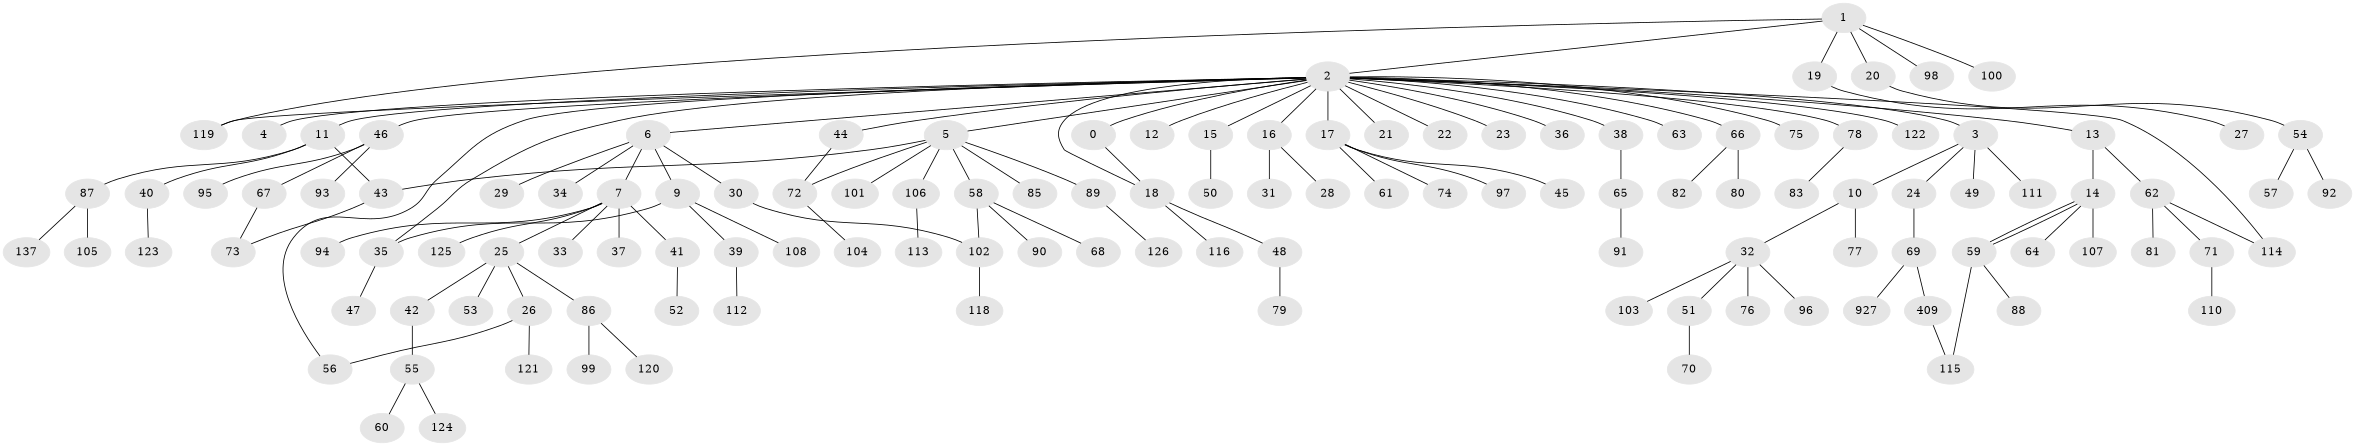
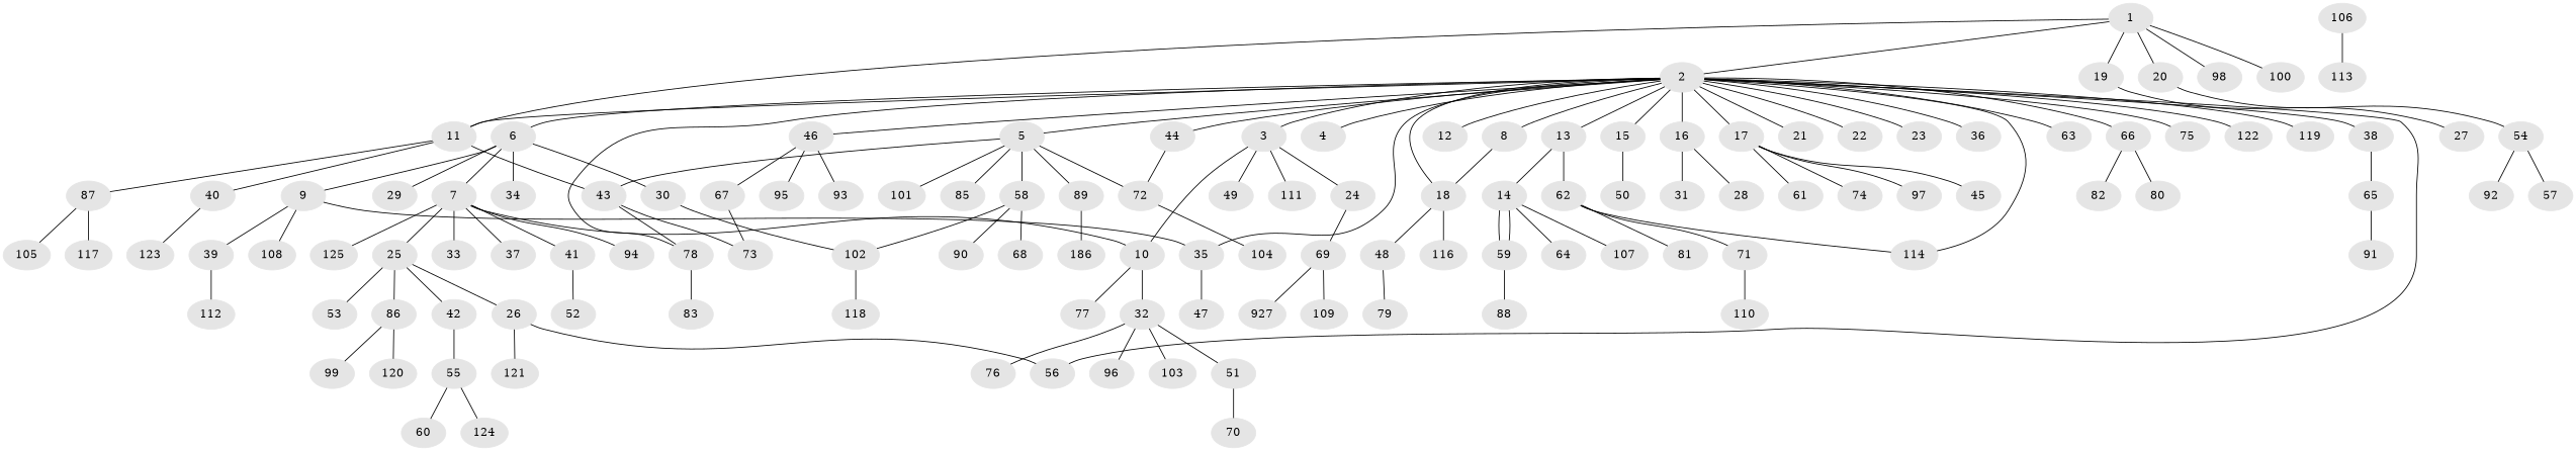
  graph {
    node [color=gray90 style=filled]
    1
    2
    19
    20
    98
    100
    119
    3
    4
    5
    6
-   8 [label=0]
+   8
    11
    12
    13
    15
    16
    17
    18
    21
    22
    23
    35
    36
    38
    44
    46
    56
    63
    66
    75
    78
    114
    122
    27
    54
    10
    24
    49
    111
    43
    58
    72
    85
    89
    101
    106
    7
    9
    29
    30
    34
    40
    87
    14
    62
    50
    28
    31
    45
    61
    74
    97
    48
    116
    47
    65
    67
    93
    95
    80
    82
    83
    32
    77
    69
-   109 [label=409]
+   109
    n78 [label=927]
    73
    102
    68
    90
    104
-   126
+   126 [label=186]
    113
    25
    33
    37
    41
    94
    125
    39
    108
    26
    42
    53
    86
    52
    112
    51
    76
    96
    103
    123
    105
-   117 [label=137]
+   117
    59
    64
    107
    71
    81
    88
-   115
    79
    57
    92
    121
    55
    99
    120
    118
    70
    91
    60
    124
    110
    1 -- 2
    1 -- 19
    1 -- 20
    1 -- 98
    1 -- 100
-   1 -- 119
+   1 -- 11
    2 -- 119
    2 -- 3
    2 -- 4
    2 -- 5
    2 -- 6
    2 -- 8
    2 -- 11
    2 -- 12
    2 -- 13
    2 -- 15
    2 -- 16
    2 -- 17
    2 -- 18
    2 -- 21
    2 -- 22
    2 -- 23
    2 -- 35
    2 -- 36
    2 -- 38
    2 -- 44
    2 -- 46
    2 -- 56
    2 -- 63
    2 -- 66
    2 -- 75
    2 -- 78
    2 -- 114
    2 -- 122
    19 -- 27
    20 -- 54
    3 -- 10
    3 -- 24
    3 -- 49
    3 -- 111
    5 -- 43
    5 -- 58
    5 -- 72
    5 -- 85
    5 -- 89
    5 -- 101
-   5 -- 106
    6 -- 7
    6 -- 9
    6 -- 29
    6 -- 30
    6 -- 34
    8 -- 18
    11 -- 43
    11 -- 40
    11 -- 87
    13 -- 14
    13 -- 62
    15 -- 50
    16 -- 28
    16 -- 31
    17 -- 45
    17 -- 61
    17 -- 74
    17 -- 97
    18 -- 48
    18 -- 116
    35 -- 47
    38 -- 65
    44 -- 72
    46 -- 67
    46 -- 93
    46 -- 95
    66 -- 80
    66 -- 82
    78 -- 83
    54 -- 57
    54 -- 92
    10 -- 32
    10 -- 77
    24 -- 69
+   43 -- 78
    43 -- 73
    58 -- 102
    58 -- 68
    58 -- 90
    72 -- 104
    89 -- 126
    106 -- 113
+   7 -- 10
    7 -- 25
    7 -- 33
    7 -- 37
    7 -- 41
    7 -- 94
    7 -- 125
    9 -- 35
    9 -- 39
    9 -- 108
    30 -- 102
    40 -- 123
    87 -- 105
    87 -- 117
    14 -- 59
    14 -- 59
    14 -- 64
    14 -- 107
    62 -- 114
    62 -- 71
    62 -- 81
    48 -- 79
    65 -- 91
    67 -- 73
    32 -- 51
    32 -- 76
    32 -- 96
    32 -- 103
    69 -- 109
    69 -- n78
-   109 -- 115
    102 -- 118
    25 -- 26
    25 -- 42
    25 -- 53
    25 -- 86
    41 -- 52
    39 -- 112
    26 -- 56
    26 -- 121
    42 -- 55
    86 -- 99
    86 -- 120
    51 -- 70
    59 -- 88
-   59 -- 115
    71 -- 110
    55 -- 60
    55 -- 124
  }
